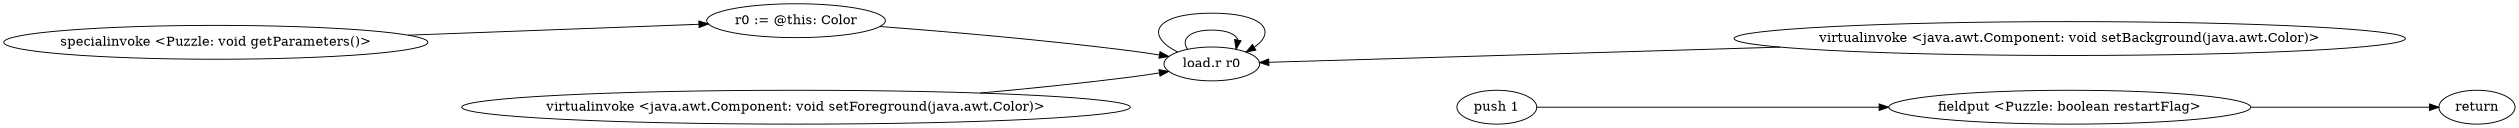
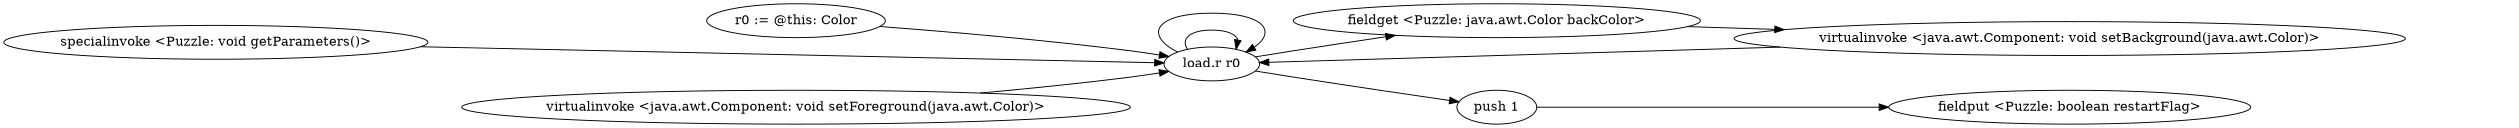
  digraph {
    rankdir=LR
    n1 [label="r0 := @this: Color"]
    "load.r r0"
+   "fieldget <Puzzle: java.awt.Color backColor>"
    "push 1"
    "specialinvoke <Puzzle: void getParameters()>"
    "virtualinvoke <java.awt.Component: void setBackground(java.awt.Color)>"
    "fieldput <Puzzle: boolean restartFlag>"
    "virtualinvoke <java.awt.Component: void setForeground(java.awt.Color)>"
-   return
    n1 -> "load.r r0"
    "load.r r0" -> "load.r r0"
    "load.r r0" -> "load.r r0"
+   "load.r r0" -> "fieldget <Puzzle: java.awt.Color backColor>"
+   "load.r r0" -> "push 1"
+   "fieldget <Puzzle: java.awt.Color backColor>" -> "virtualinvoke <java.awt.Component: void setBackground(java.awt.Color)>"
    "push 1" -> "fieldput <Puzzle: boolean restartFlag>"
-   "specialinvoke <Puzzle: void getParameters()>" -> n1
+   "specialinvoke <Puzzle: void getParameters()>" -> "load.r r0"
    "virtualinvoke <java.awt.Component: void setBackground(java.awt.Color)>" -> "load.r r0"
-   "fieldput <Puzzle: boolean restartFlag>" -> return
    "virtualinvoke <java.awt.Component: void setForeground(java.awt.Color)>" -> "load.r r0"
  }
